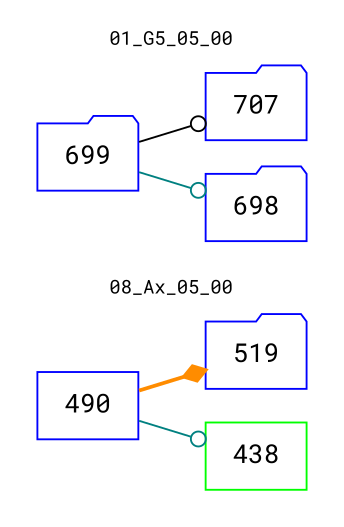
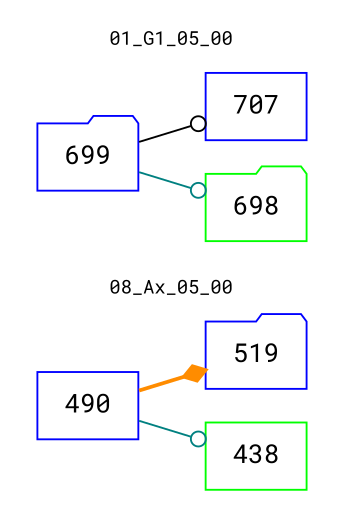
  digraph {
    fontname="Roboto Mono"
    rankdir=LR
    node [color=blue fontname="Roboto Mono" shape=box]
    edge [arrowhead=odot color=teal fontname="Roboto Mono" style=solid]
    n1 [label=490]
    n2 [color=green label=438]
    n3 [label=519 shape=folder]
    n4 [label=699 shape=folder]
-   n5 [label=698 shape=folder]
-   n6 [label=707 shape=folder]
+   n5 [color=green label=698 shape=folder]
+   n6 [label=707]
    subgraph cluster_1 {
      color=white
      fontsize=10
      label="08_Ax_05_00"
      n1
      n2
      n3
    }
    subgraph cluster_2 {
      color=white
      fontsize=10
-     label="01_G5_05_00"
+     label="01_G1_05_00"
      n4
      n5
      n6
    }
    n1 -> n2
    n1 -> n3 [arrowhead=diamond color=darkorange style=bold]
    n4 -> n5
    n4 -> n6 [color=black]
  }
